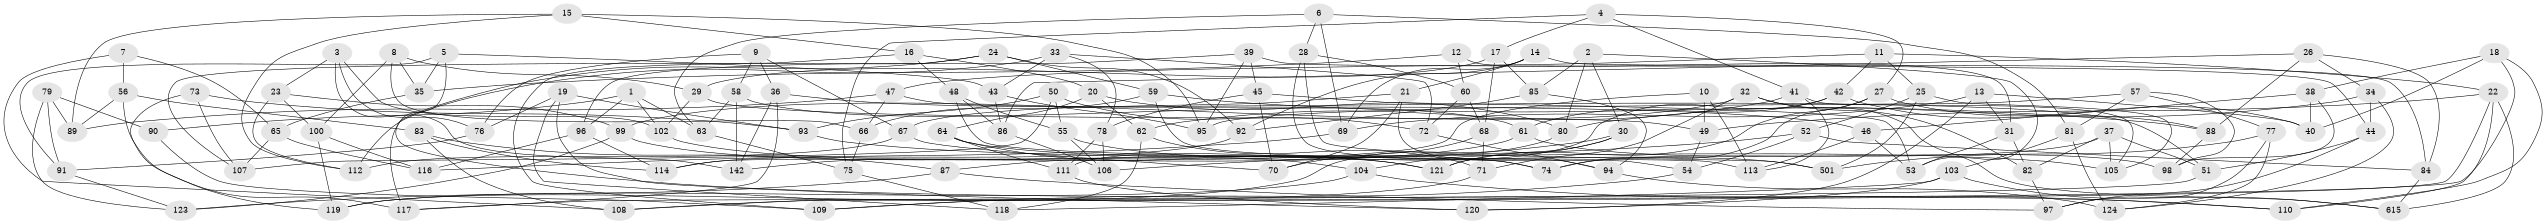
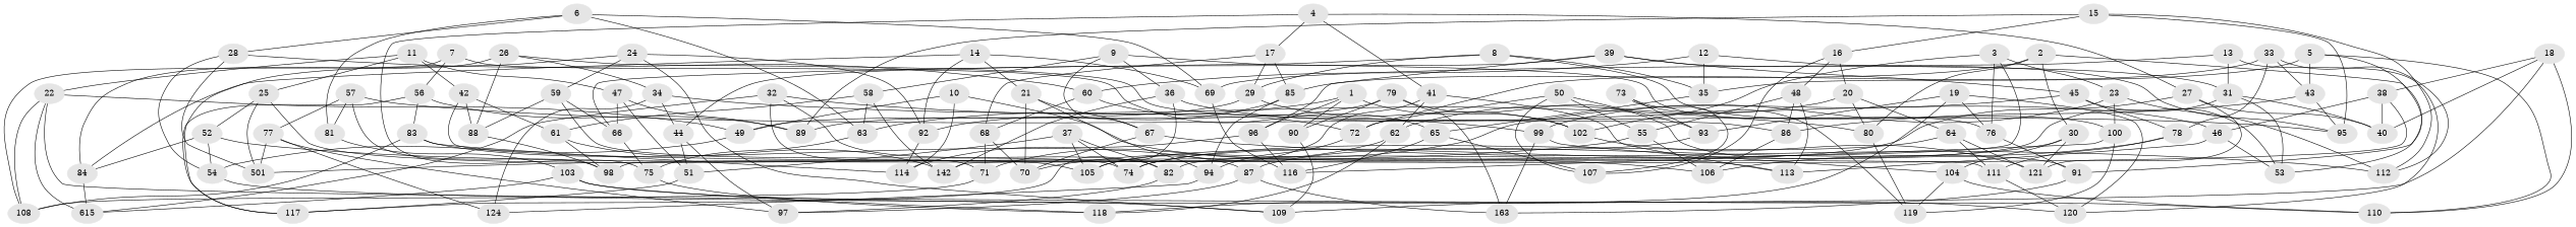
  graph {
    node [color=gray90 style=filled]
    1
    63
    90
    96
    102
    75
    109
    114
    116
    121
    2
    30
    53
    80
    85
    87
    104
    119
    92
    94
    3
    23
    76
    n24 [label=142]
    100
    112
    99
    91
    4
    17
    27
    41
    29
    68
    40
    74
    113
    62
    105
    118
    5
    35
    43
    110
    65
    95
    86
-   123
+   123 [label=163]
    6
    28
    69
    81
    60
    n54 [label=501]
    54
    124
    103
    7
    56
    108
    12
    31
    89
    117
    83
    107
    8
    66
    49
    9
    36
    58
    67
    46
    61
    70
    10
    73
    93
    11
    22
    25
    42
    47
    n85 [label=615]
    52
    88
    111
    51
    82
    72
    13
    120
    14
    21
    84
    15
    16
    20
    48
    64
    55
    71
    18
    38
    98
    19
    24
    59
    106
    26
    34
    44
    97
    32
    33
    78
    37
    39
    45
    50
    57
    77
    79
    1 -- 63
    1 -- 90
    1 -- 96
    1 -- 102
    63 -- 75
    90 -- 109
    96 -- 114
    96 -- 116
    102 -- 121
    75 -- 118
    2 -- 30
    2 -- 53
    2 -- 80
    2 -- 85
    30 -- 121
    30 -- 87
    30 -- 104
    80 -- 119
    85 -- 92
    85 -- 94
    87 -- 123
    87 -- 97
    104 -- 119
    104 -- 110
    92 -- 114
    94 -- 124
    3 -- 102
    3 -- 23
    3 -- 76
    3 -- n24
    23 -- 100
    23 -- 112
    23 -- 99
    76 -- 91
    100 -- 116
    100 -- 119
    99 -- 104
    99 -- 123
    91 -- 123
    4 -- 75
    4 -- 17
    4 -- 27
    4 -- 41
    17 -- 85
    17 -- 29
    17 -- 68
    27 -- 121
    27 -- 40
    27 -- 74
    41 -- 113
    41 -- 62
    41 -- 105
    29 -- 102
    29 -- 49
    68 -- 70
    68 -- 71
    62 -- 118
    62 -- 71
    5 -- 91
    5 -- 35
    5 -- 43
    5 -- 110
    35 -- 65
    43 -- 95
    43 -- 86
    65 -- 116
    65 -- 107
    86 -- 106
    6 -- 63
    6 -- 28
    6 -- 69
    6 -- 81
    28 -- 60
    28 -- n54
    28 -- 54
    69 -- 116
-   81 -- 124
    81 -- 103
    60 -- 68
    60 -- 72
    54 -- 109
    103 -- 118
    103 -- n85
    103 -- 120
    7 -- 65
    7 -- 56
    7 -- 108
    56 -- 89
    56 -- 117
    56 -- 83
    12 -- 35
    12 -- 60
    12 -- 31
    31 -- 53
    31 -- 82
    83 -- 114
    83 -- 87
    83 -- 108
    8 -- 100
    8 -- 29
    8 -- 35
    8 -- 66
    66 -- 75
    49 -- 54
    9 -- 76
    9 -- 36
    9 -- 58
    9 -- 67
    36 -- n24
    36 -- 117
    36 -- 46
    58 -- 63
    58 -- n24
    58 -- 61
    67 -- 112
    67 -- 70
    46 -- 53
    46 -- 113
    61 -- n24
    61 -- 98
    10 -- 114
    10 -- 113
    10 -- 49
    73 -- 119
    73 -- 107
    73 -- 93
    93 -- 105
    11 -- 22
    11 -- 25
    11 -- 42
    11 -- 47
    22 -- 110
    22 -- 108
    22 -- 49
    22 -- n85
    25 -- 105
    25 -- n54
    25 -- 52
    42 -- 61
    42 -- 88
    42 -- 111
    47 -- 89
    47 -- 66
    47 -- 51
    52 -- 54
    52 -- 84
    52 -- 106
    88 -- 98
    111 -- 120
    51 -- 117
    82 -- 97
    72 -- 94
-   13 -- 40
+   31 -- 40
    13 -- 69
    13 -- 31
    13 -- 120
    14 -- 92
    14 -- 69
    14 -- 21
    14 -- 84
    21 -- 94
    21 -- 67
    21 -- 70
    84 -- n85
    15 -- 112
    15 -- 95
    15 -- 89
    15 -- 16
    16 -- 107
    16 -- 20
    16 -- 48
    20 -- 80
    20 -- 62
    20 -- 64
    48 -- 113
    48 -- 86
    48 -- 55
    64 -- 121
    64 -- 74
    64 -- 111
    55 -- n54
    55 -- 106
    71 -- 108
    18 -- 109
    18 -- 40
    18 -- 110
    18 -- 38
    38 -- 40
    38 -- 46
    38 -- 98
    19 -- 76
    19 -- 118
    19 -- 93
    19 -- 120
    24 -- 109
    24 -- 92
    24 -- 117
    24 -- 59
    59 -- 74
    59 -- 66
    59 -- 88
    26 -- 86
    26 -- 88
    26 -- 84
    26 -- 34
    34 -- 80
    34 -- 124
    34 -- 44
    44 -- 51
    44 -- 97
    32 -- 99
    32 -- n85
    32 -- 82
    32 -- 71
    33 -- 112
    33 -- 43
    33 -- 72
    33 -- 78
    78 -- 111
    78 -- 106
    37 -- 74
    37 -- 105
    37 -- 51
    37 -- 82
    39 -- 96
    39 -- 95
    39 -- 44
    39 -- 45
    45 -- 53
    45 -- 70
    45 -- 78
    50 -- 107
    50 -- 93
    50 -- 72
    50 -- 55
    57 -- 95
    57 -- 81
    57 -- 98
    57 -- 77
    77 -- n54
    77 -- 124
    77 -- 97
    79 -- 90
    79 -- 91
    79 -- 123
    79 -- 89
  }
